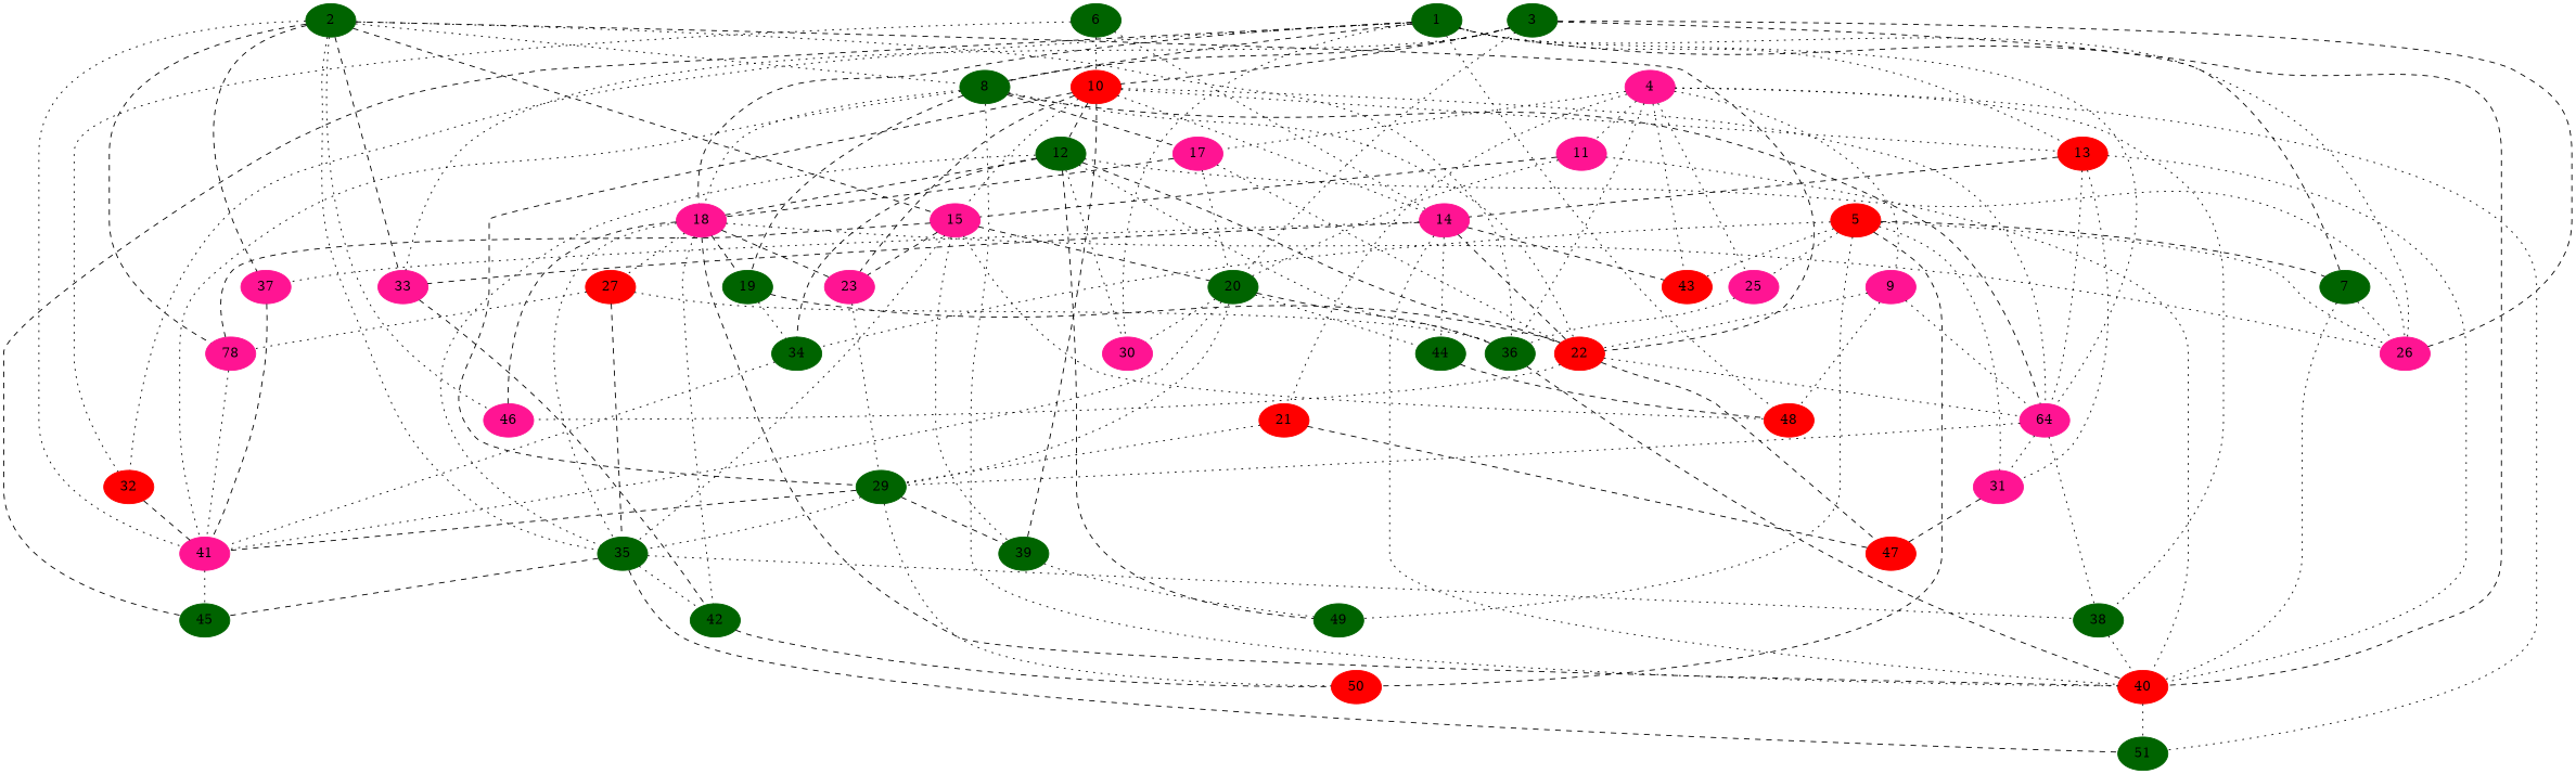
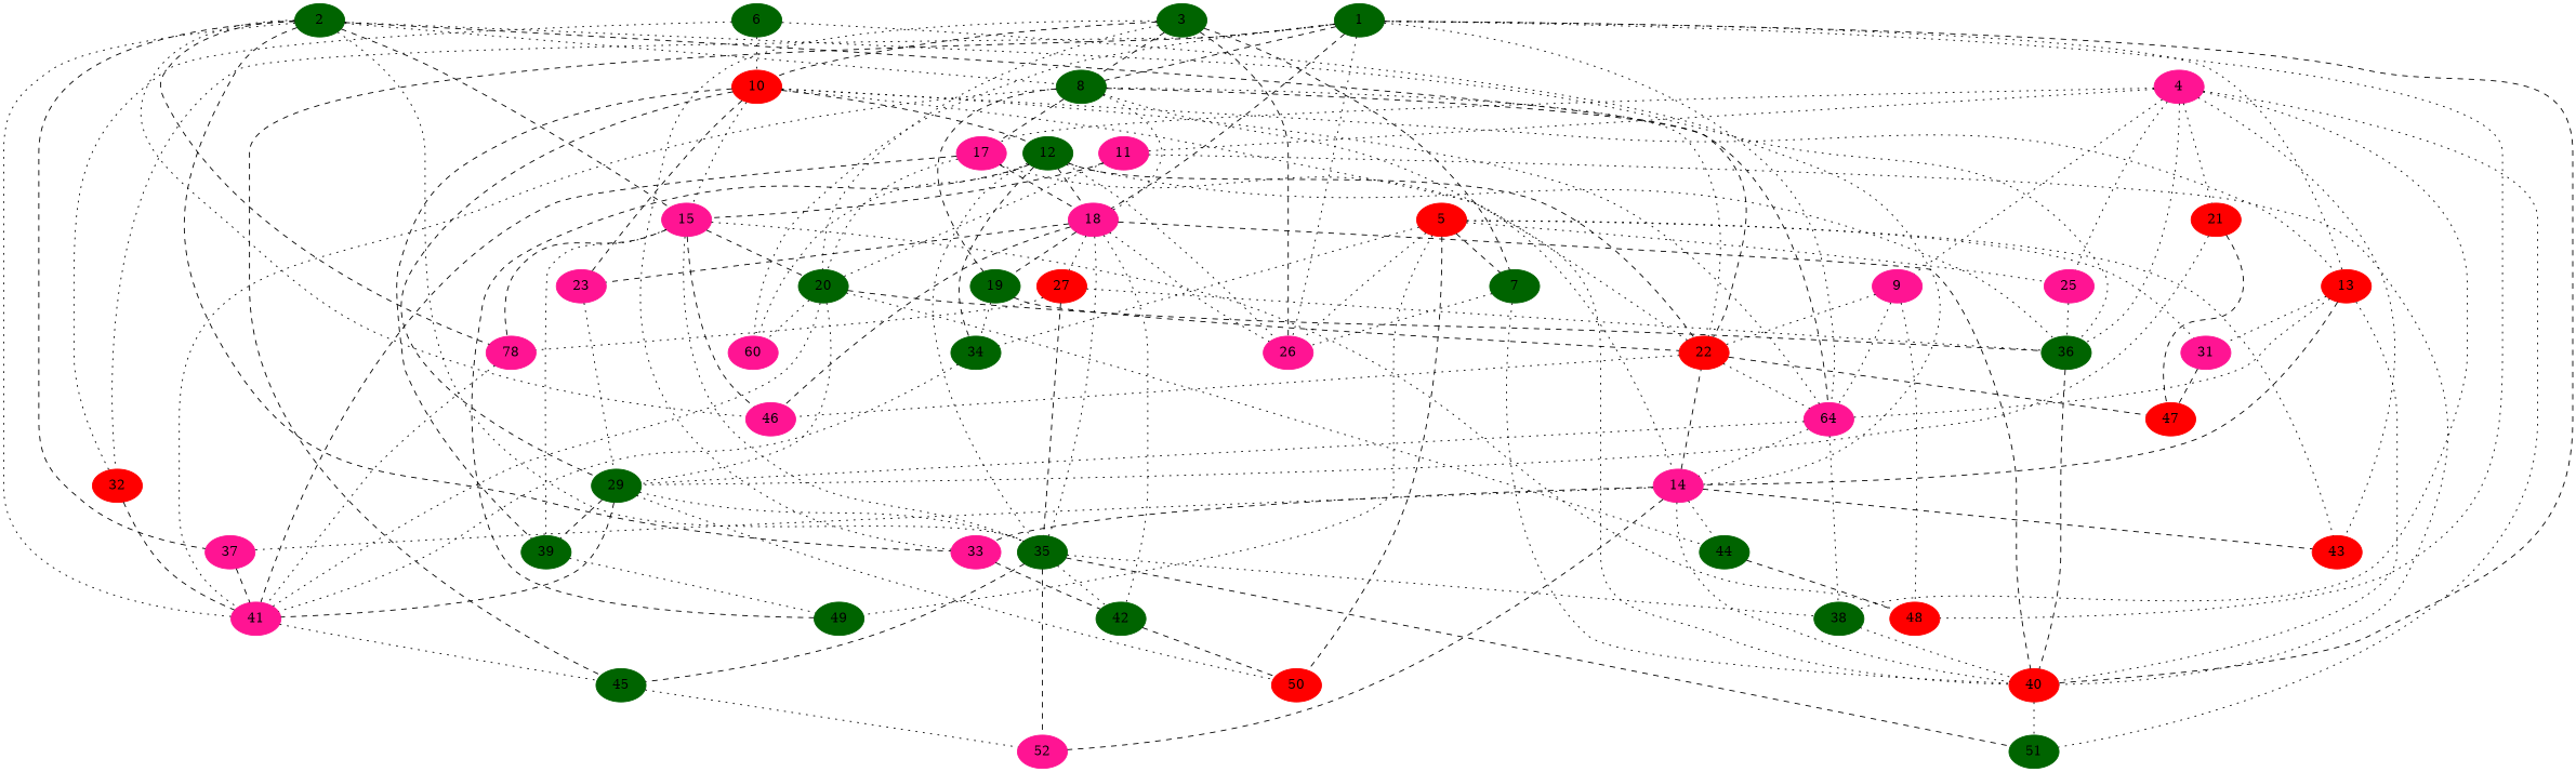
  graph {
    node [color=darkgreen style=filled]
    edge [style=dotted weight=1.0]
    1
    8
    13 [color=red]
    18 [color=deeppink]
    n5 [color=deeppink label=64]
    26 [color=deeppink]
-   30 [color=deeppink]
+   30 [color=deeppink label=60]
    32 [color=red]
    40 [color=red]
    45
    48 [color=red]
    22 [color=red]
    41 [color=deeppink]
    17 [color=deeppink]
    19
    31 [color=deeppink]
    14 [color=deeppink]
    35
    46 [color=deeppink]
    23 [color=deeppink]
    27 [color=red]
    42
    38
    29
    51
+   52 [color=deeppink]
    2
    15 [color=deeppink]
    n29 [color=deeppink label=78]
    33 [color=deeppink]
    36
    37 [color=deeppink]
    20
    39
    47 [color=red]
    3
    7
    10 [color=red]
    12
    44
    4 [color=deeppink]
    9 [color=deeppink]
    11 [color=deeppink]
    21 [color=red]
    25 [color=deeppink]
    43 [color=red]
    5 [color=red]
    34
    49
    50 [color=red]
    6
    1 -- 8 [style=dashed]
    1 -- 13
    1 -- 18 [style=dashed]
    1 -- n5
    1 -- 26
    1 -- 30
    1 -- 32
    1 -- 40 [style=dashed]
    1 -- 45 [style=dashed]
    1 -- 48
    8 -- 18
    8 -- n5 [style=dashed]
    8 -- 40
    8 -- 22
    8 -- 41 [weight=2.0]
    8 -- 17 [style=dashed weight=2.0]
    8 -- 19 [style=dashed]
    13 -- n5 [weight=2.0]
    13 -- 40 [weight=2.0]
    13 -- 31
    13 -- 14 [style=dashed]
    18 -- 26
    18 -- 40 [style=dashed]
    18 -- 19 [style=dashed]
    18 -- 35
    18 -- 46 [style=dashed]
    18 -- 23 [style=dashed]
    18 -- 27
    18 -- 42
-   n5 -- 31
+   n5 -- 14
    n5 -- 38
    n5 -- 29
    32 -- 41 [style=dashed weight=2.0]
    40 -- 51 [weight=2.0]
+   45 -- 52
    22 -- n5
    22 -- 46
    22 -- 47 [style=dashed]
    41 -- 45
    17 -- 18 [style=dashed]
    17 -- 22
+   17 -- 41 [style=dashed]
    17 -- 20 [weight=2.0]
    19 -- 22 [style=dashed]
    19 -- 34
    31 -- 47 [style=dashed]
    14 -- 40
    14 -- 22 [style=dashed]
+   14 -- 52 [style=dashed]
    14 -- 33 [style=dashed]
    14 -- 37
    14 -- 44
    14 -- 43 [style=dashed]
    35 -- 45 [style=dashed]
    35 -- 42
    35 -- 38
    35 -- 51 [style=dashed]
+   35 -- 52 [style=dashed]
    23 -- 29
    27 -- 35 [style=dashed]
    27 -- n29
    27 -- 36
    42 -- 50 [style=dashed]
    38 -- 40
    29 -- 41 [style=dashed]
    29 -- 35 [weight=2.0]
    29 -- 39 [style=dashed]
    29 -- 50
    2 -- 8
    2 -- 22 [style=dashed]
    2 -- 41
    2 -- 35
    2 -- 46
    2 -- 15 [style=dashed]
    2 -- n29 [style=dashed]
    2 -- 33 [style=dashed]
    2 -- 36
    2 -- 37 [style=dashed]
    15 -- 48
    15 -- 35
-   15 -- 23 [style=dashed]
+   15 -- 46 [style=dashed]
    15 -- n29 [style=dashed]
    15 -- 20 [style=dashed weight=2.0]
    15 -- 39
    n29 -- 41
    33 -- 42 [style=dashed]
    36 -- 40 [style=dashed]
    37 -- 41 [style=dashed]
    20 -- 30
    20 -- 41
    20 -- 29
    20 -- 36 [style=dashed]
    20 -- 44 [weight=2.0]
    39 -- 49
    3 -- 8 [style=dashed]
    3 -- 26 [style=dashed weight=3.0]
    3 -- 33
    3 -- 20
    3 -- 7 [style=dashed]
    3 -- 10 [style=dashed]
    7 -- 26
    7 -- 40
    10 -- 13
    10 -- n5
    10 -- 14 [weight=2.0]
    10 -- 23 [style=dashed]
    10 -- 29 [style=dashed]
    10 -- 15
    10 -- 39 [style=dashed]
    10 -- 12 [style=dashed weight=2.0]
    12 -- 18 [style=dashed]
    12 -- 26
    12 -- 30
    12 -- 22 [style=dashed]
    12 -- 35
    12 -- 36
    12 -- 34 [style=dashed]
    12 -- 49 [style=dashed]
    44 -- 48 [style=dashed]
    4 -- 17
    4 -- 38
    4 -- 51
    4 -- 36 [weight=2.0]
    4 -- 9
    4 -- 11
    4 -- 21 [weight=2.0]
    4 -- 25
    4 -- 43 [weight=2.0]
    9 -- n5
    9 -- 48
    9 -- 22
    11 -- 40
    11 -- 15 [style=dashed]
    11 -- 20
    21 -- 29
    21 -- 47 [style=dashed]
    25 -- 36
    5 -- 26
    5 -- 31
    5 -- 7 [style=dashed]
    5 -- 25
    5 -- 43
    5 -- 34
    5 -- 49 [weight=4.0]
    5 -- 50 [style=dashed weight=2.0]
    34 -- 41
    6 -- 32
    6 -- 14
    6 -- 10
  }
